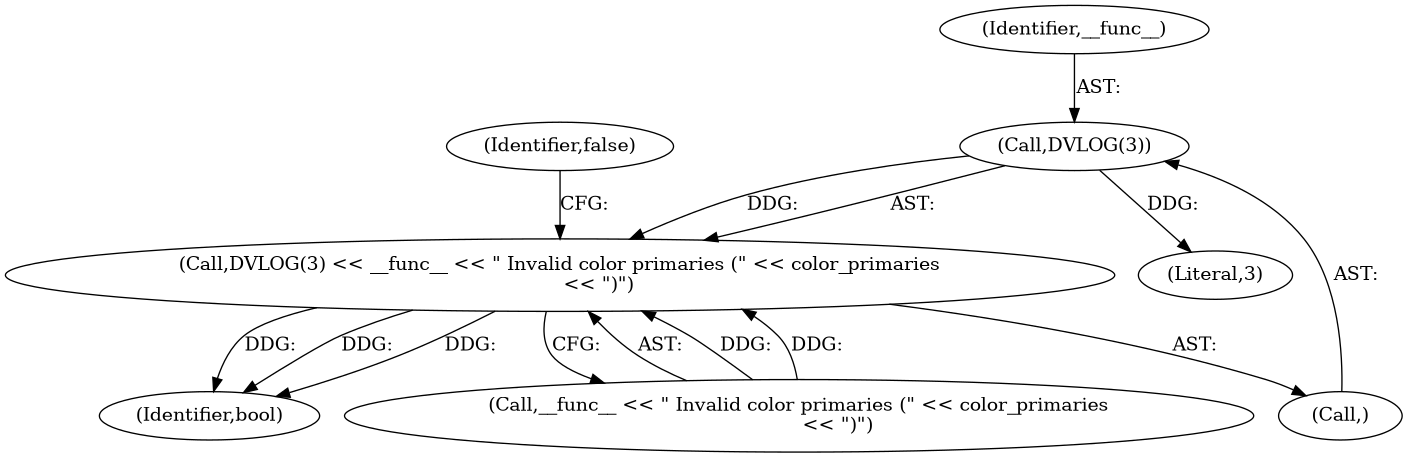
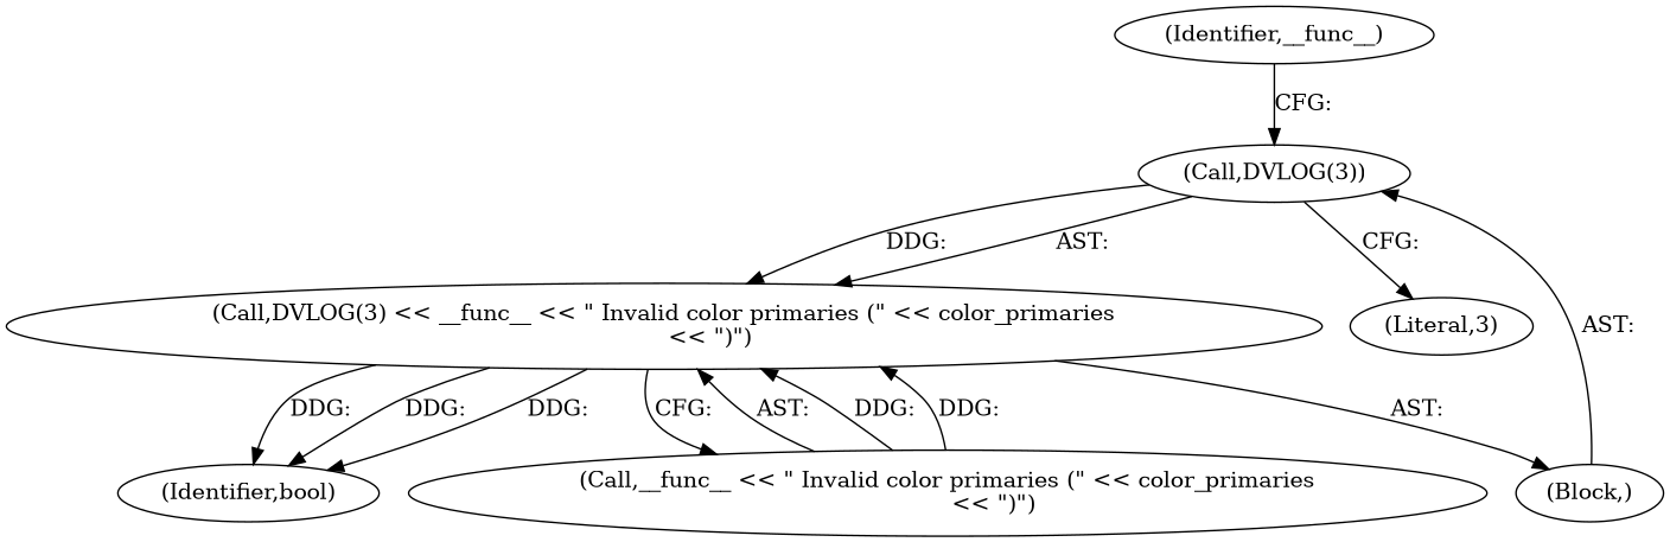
  digraph {
    n1 [label="(Call,DVLOG(3))"]
    n2 [label="(Call,DVLOG(3) << __func__ << \" Invalid color primaries (\" << color_primaries\n             << \")\")"]
    n3 [label="(Literal,3)"]
-   n4 [label="(Call,)"]
+   n4 [label="(Block,)"]
    n5 [label="(Identifier,bool)"]
    n6 [label="(Call,__func__ << \" Invalid color primaries (\" << color_primaries\n             << \")\")"]
    n7 [label="(Identifier,__func__)"]
-   n8 [label="(Identifier,false)"]
    n1 -> n2 [label="AST: "]
    n1 -> n2 [label="DDG: "]
-   n1 -> n3 [label="DDG: "]
+   n1 -> n3 [label="CFG: "]
    n2 -> n4 [label="AST: "]
    n2 -> n5 [label="DDG: "]
    n2 -> n5 [label="DDG: "]
    n2 -> n5 [label="DDG: "]
    n2 -> n6 [label="CFG: "]
    n4 -> n1 [label="AST: "]
    n6 -> n2 [label="AST: "]
    n6 -> n2 [label="DDG: "]
    n6 -> n2 [label="DDG: "]
-   n7 -> n1 [label="AST: "]
-   n8 -> n2 [label="CFG: "]
+   n7 -> n1 [label="CFG: "]
  }
